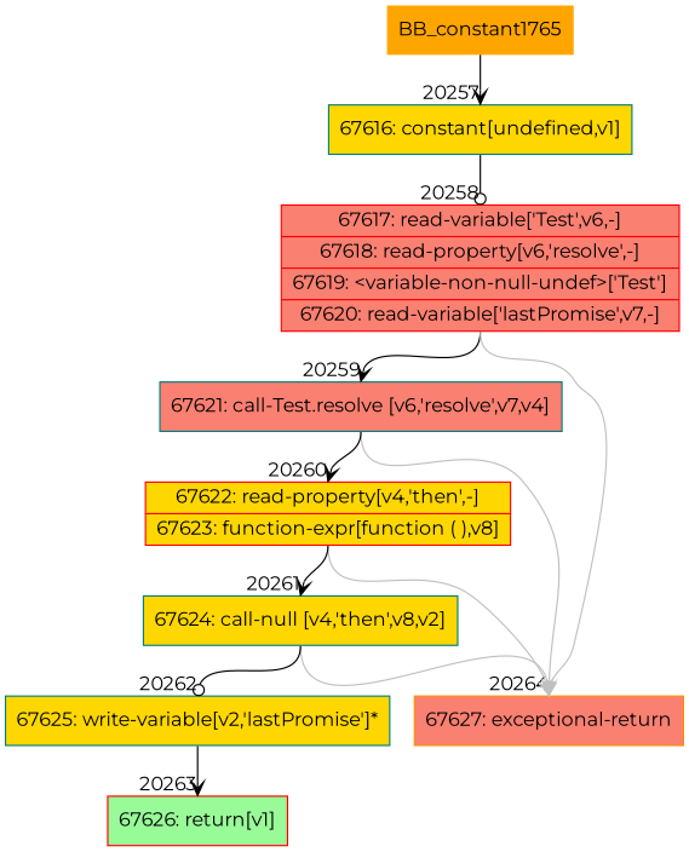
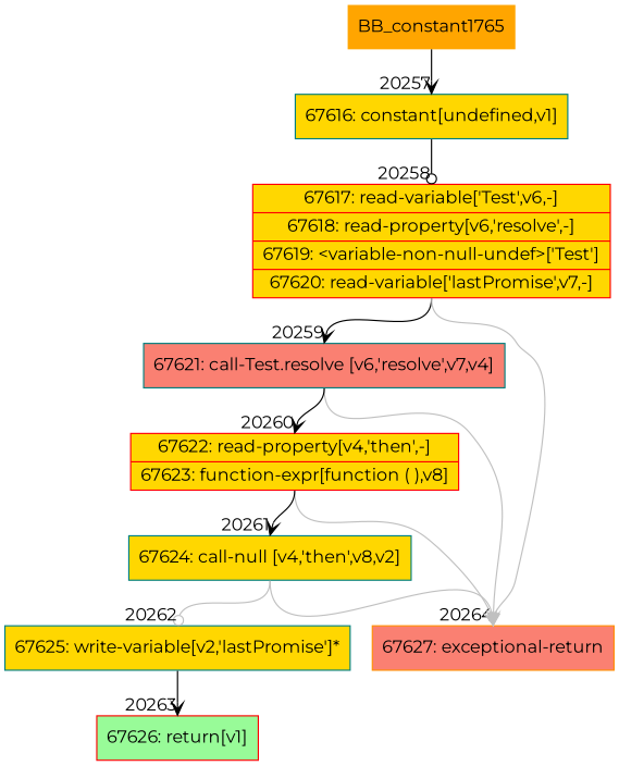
  digraph {
    fontname=Montserrat
    rankdir=TD
    node [color=red fillcolor=gold fontname=Montserrat shape=record style=filled]
    edge [arrowhead=vee fontname=Montserrat headport=n tailport=s]
    n1 [fillcolor=orange label=BB_constant1765 shape=none]
    n2 [color=teal label="{67616: constant[undefined,v1]}"]
-   n3 [fillcolor=salmon label="{67617: read-variable['Test',v6,-]|67618: read-property[v6,'resolve',-]|67619: \<variable-non-null-undef\>['Test']|67620: read-variable['lastPromise',v7,-]}"]
+   n3 [label="{67617: read-variable['Test',v6,-]|67618: read-property[v6,'resolve',-]|67619: \<variable-non-null-undef\>['Test']|67620: read-variable['lastPromise',v7,-]}"]
    n4 [color=teal fillcolor=salmon label="{67621: call-Test.resolve [v6,'resolve',v7,v4]}"]
    n5 [color=darkorange fillcolor=salmon label="{67627: exceptional-return}"]
    n6 [label="{67622: read-property[v4,'then',-]|67623: function-expr[function ( ),v8]}"]
    n7 [color=teal label="{67624: call-null [v4,'then',v8,v2]}"]
    n8 [color=teal label="{67625: write-variable[v2,'lastPromise']*}"]
    n9 [fillcolor=palegreen label="{67626: return[v1]}"]
    n1 -> n2 [headlabel="    20257"]
    n2 -> n3 [arrowhead=odot headlabel="      20258"]
    n3 -> n4 [headlabel="      20259"]
    n3 -> n5 [arrowhead=normal color=gray headlabel="      20264"]
    n4 -> n5 [color=gray]
    n4 -> n6 [headlabel="      20260"]
    n6 -> n5 [color=gray]
    n6 -> n7 [headlabel="      20261"]
    n7 -> n5 [arrowhead=normal color=gray]
-   n7 -> n8 [arrowhead=odot headlabel="      20262"]
+   n7 -> n8 [arrowhead=odot headlabel="      20262" color=gray]
    n8 -> n9 [headlabel="      20263"]
  }
